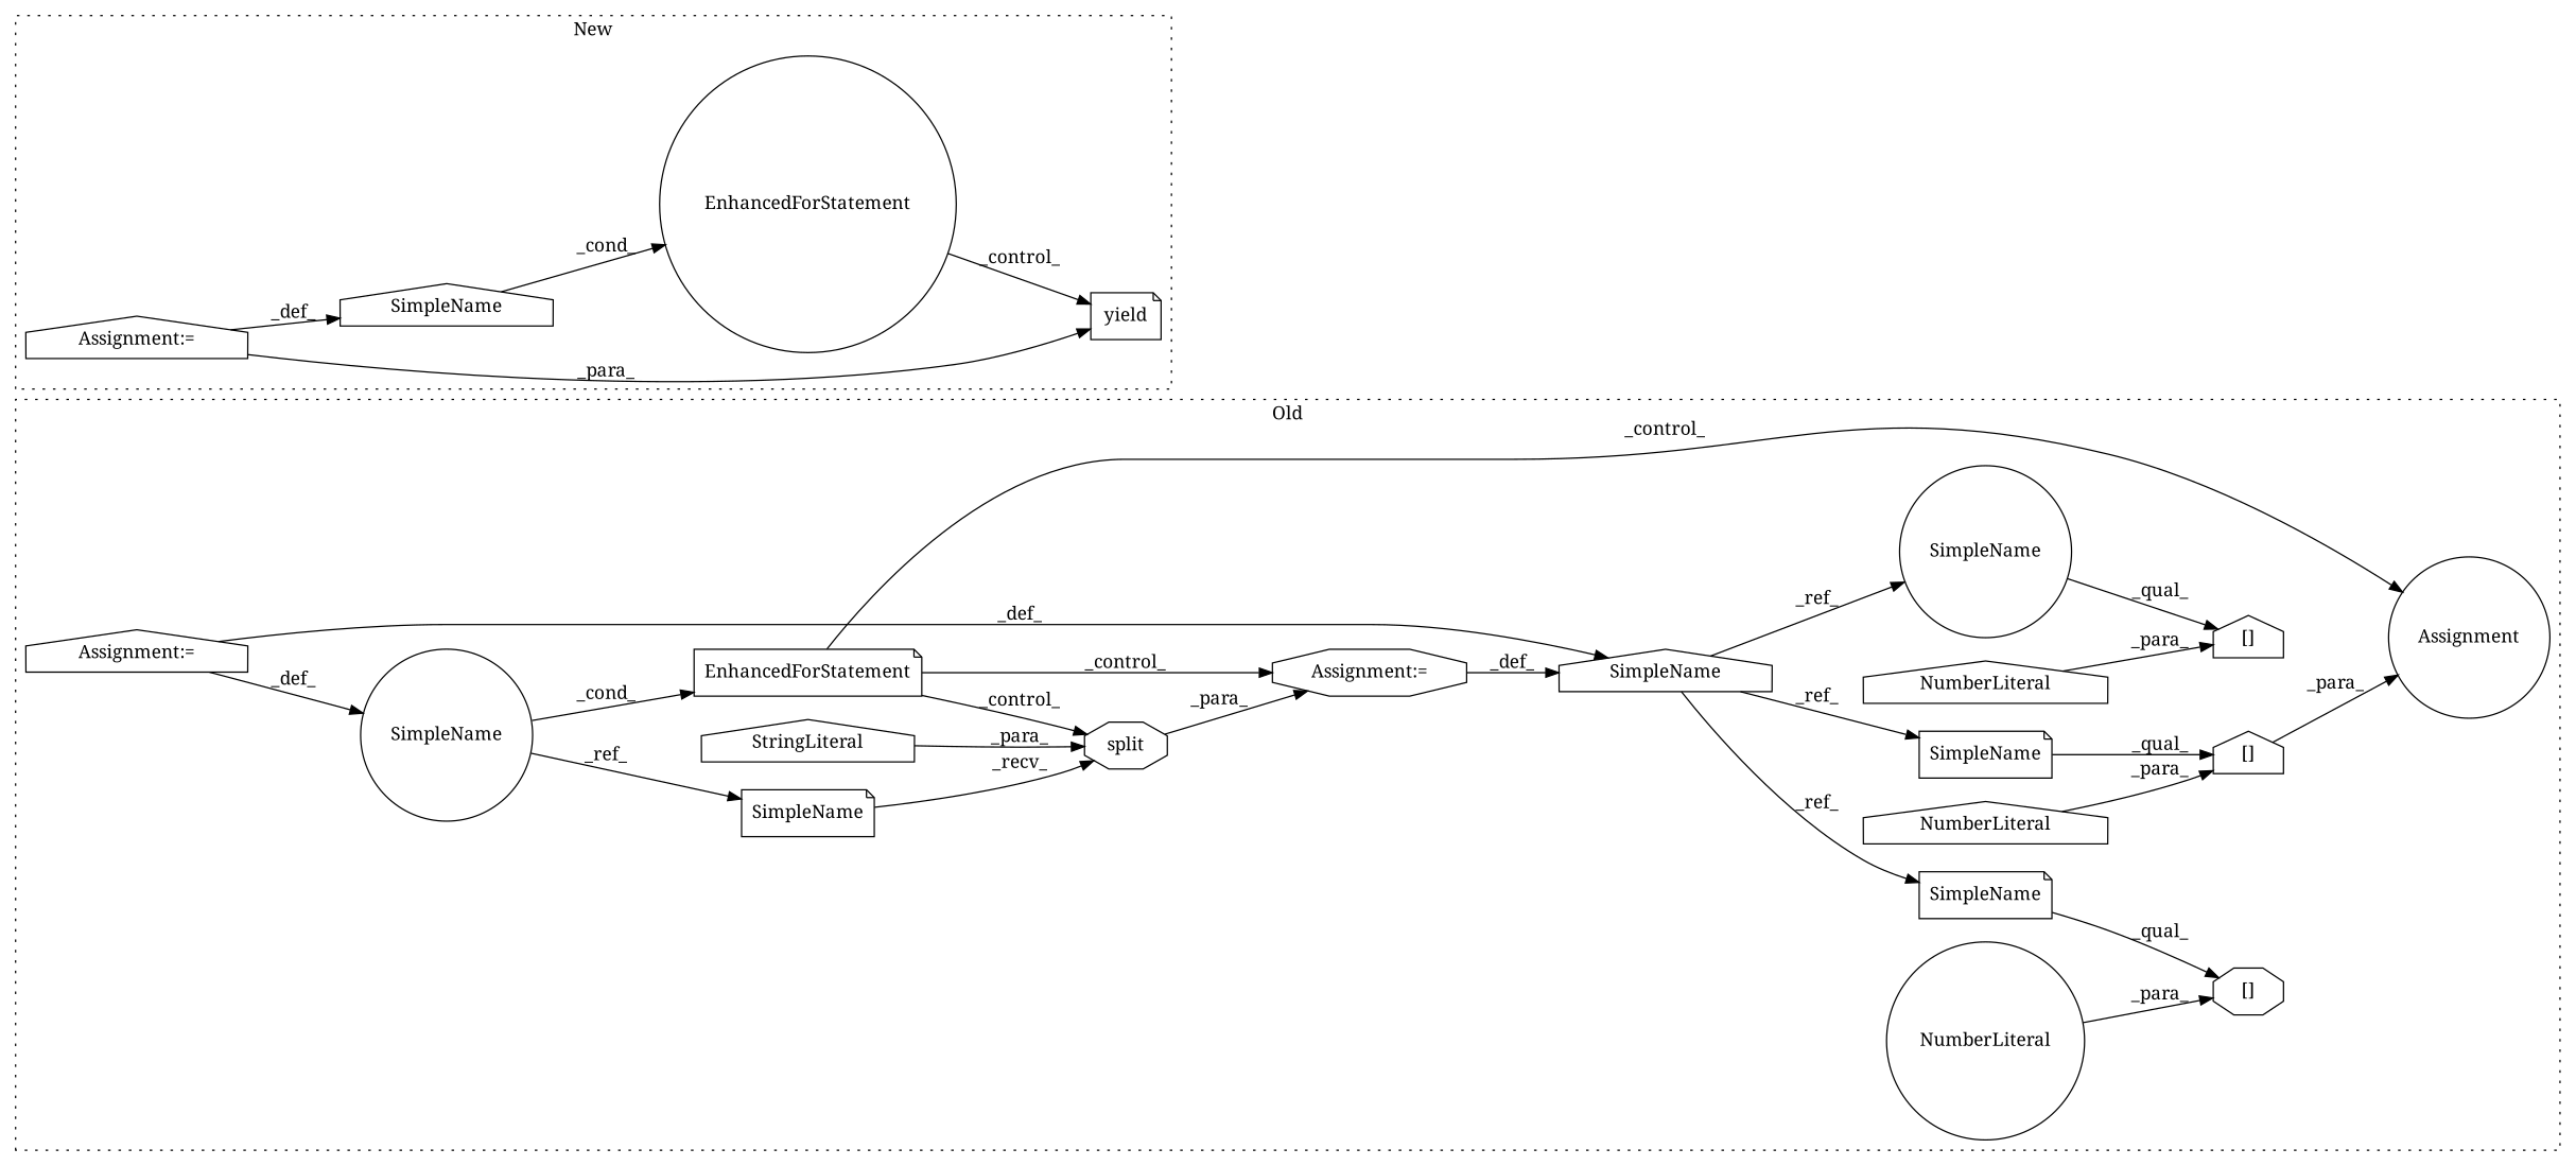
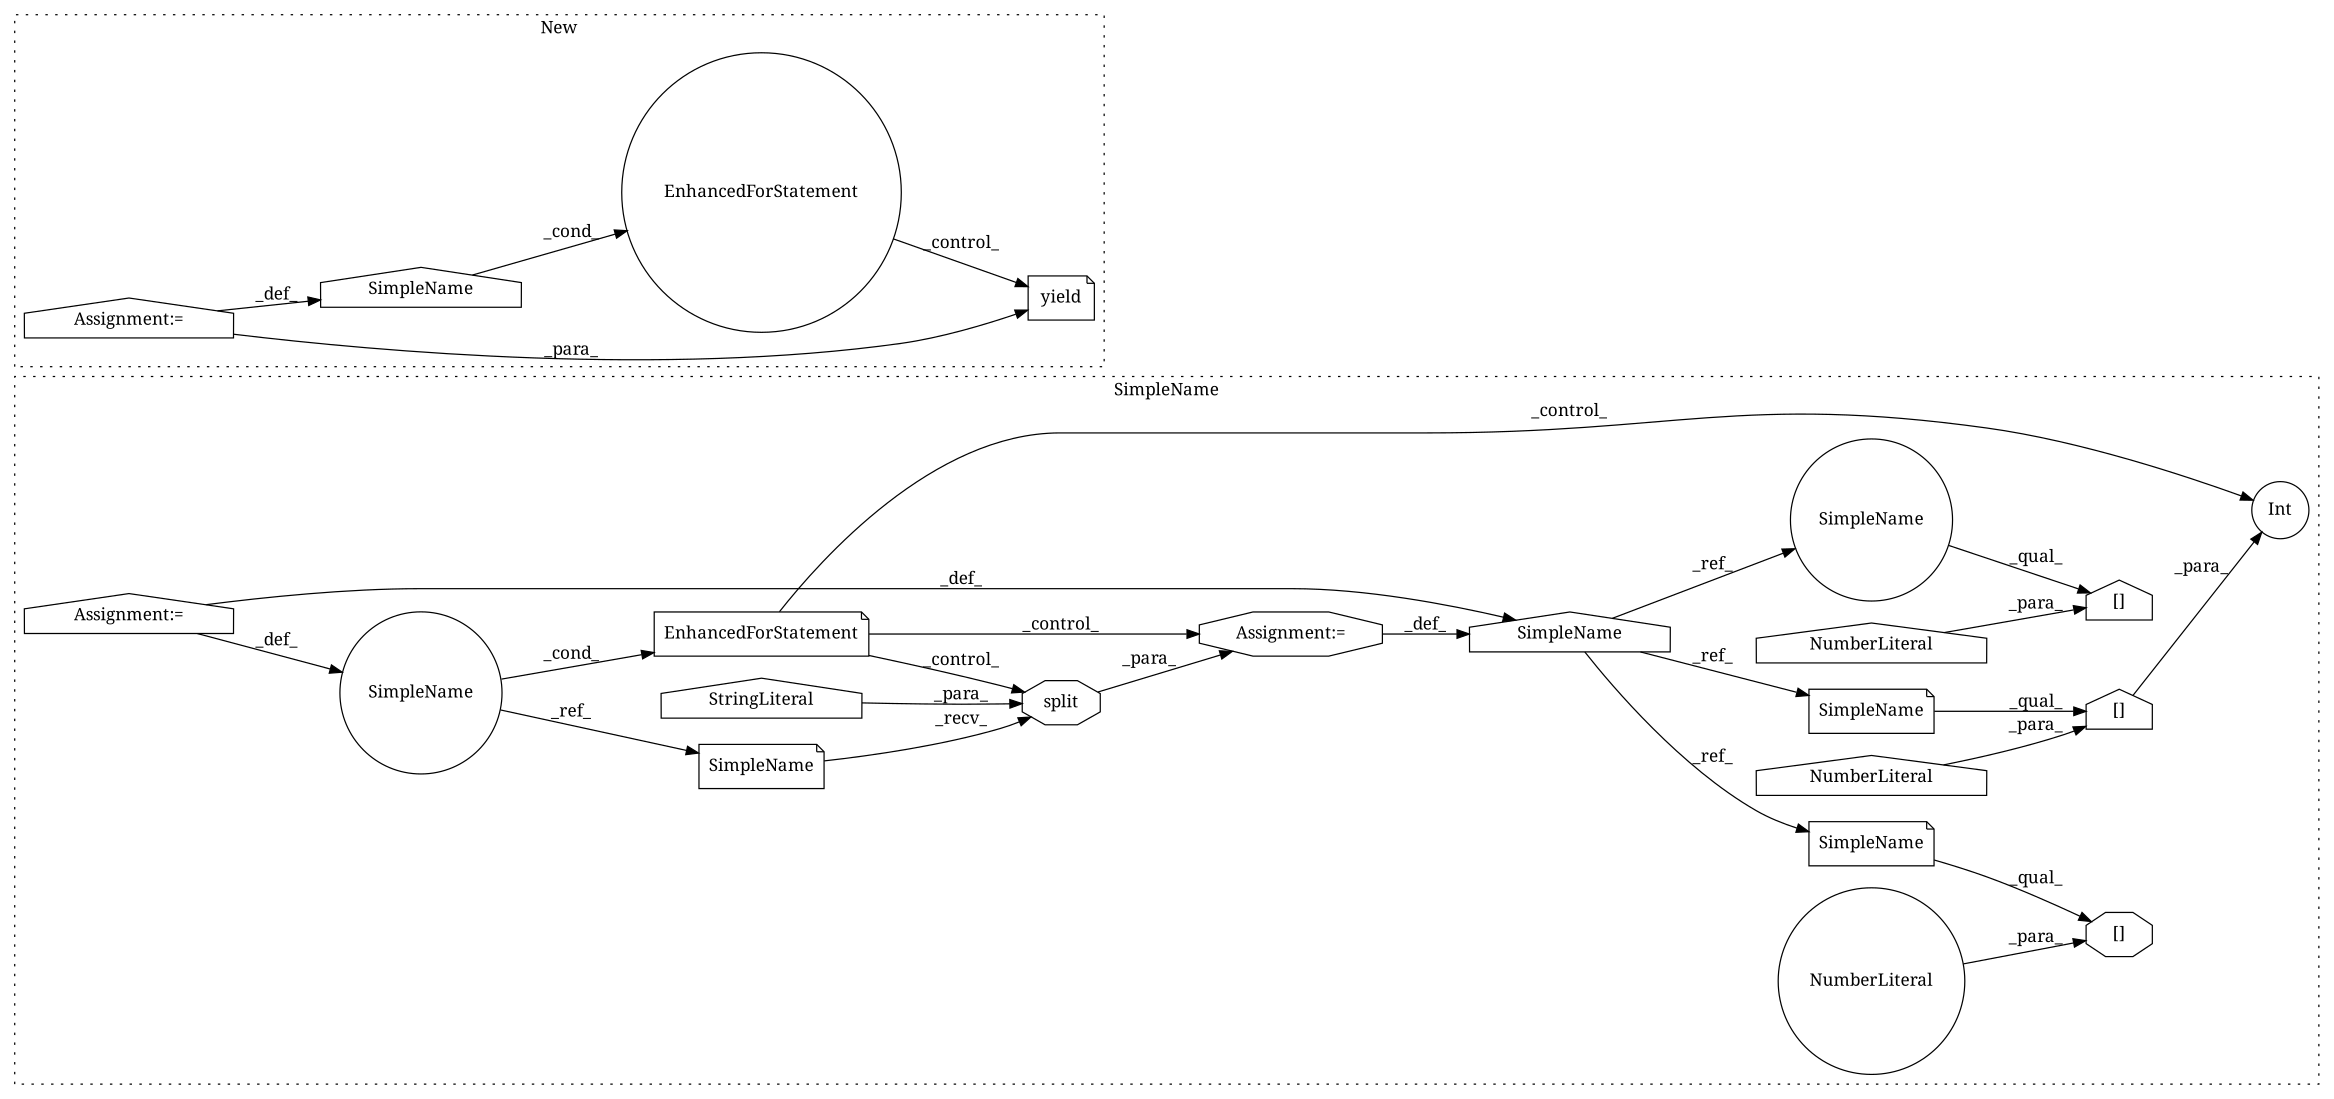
  digraph {
    fontname="Noto Serif"
    rankdir=LR
    node [a=42 fontname="Noto Serif" l=1 s="6275,6341" shape=house]
    edge [fontname="Noto Serif"]
-   n1 [a=32 l="4,1" label=Assignment s="6408,6420" shape=circle]
+   n1 [a=32 l="4,1" label=Int s="6408,6420" shape=circle]
    n2 [a=7 l="53,2" label="Assignment:="]
    n3 [a=7 label="Assignment:=" s=6356 shape=octagon]
    n4 [l=4 label=SimpleName s=6332 shape=circle]
    n5 [a=32 l="6,1" label=split s="6362,6372" shape=octagon]
    n6 [a=2 l="6,1" label="[]" s="6412,6419"]
    n7 [a=34 label=NumberLiteral s=6418]
    n8 [a=2 l="6,1" label="[]" s="6426,6433" shape=octagon]
    n9 [a=34 label=NumberLiteral s=6432 shape=circle]
    n10 [a=2 l="6,1" label="[]" s="6399,6406"]
    n11 [a=34 label=NumberLiteral s=6405]
    n12 [a=70 l="53,2" label=EnhancedForStatement shape=note]
    n13 [l=5 label=SimpleName s=6351]
    n14 [a=45 l=4 label=StringLiteral s=6368]
    n15 [l=5 label=SimpleName s=6399 shape=circle]
    n16 [l=5 label=SimpleName s=6412 shape=note]
    n17 [l=5 label=SimpleName s=6426 shape=note]
    n18 [l=4 label=SimpleName s=6357 shape=note]
    n19 [a=112 l=7 label=yield s=6364 shape=note]
    n20 [a=70 l="57,2" label=EnhancedForStatement s="6274,6352" shape=circle]
    n21 [label=SimpleName s=6335]
    n22 [a=7 l="57,2" label="Assignment:=" s="6274,6352"]
    subgraph cluster_1 {
-     label=Old
+     label=SimpleName
      style=dotted
      n1
      n2
      n3
      n4
      n5
      n6
      n7
      n8
      n9
      n10
      n11
      n12
      n13
      n14
      n15
      n16
      n17
      n18
    }
    subgraph cluster_2 {
      label=New
      style=dotted
      n19
      n20
      n21
      n22
    }
    n2 -> n4 [label=_def_]
    n2 -> n13 [label=_def_]
    n3 -> n13 [label=_def_]
    n4 -> n12 [label=_cond_]
    n4 -> n18 [label=_ref_]
    n5 -> n3 [label=_para_]
    n6 -> n1 [label=_para_]
    n7 -> n6 [label=_para_]
    n9 -> n8 [label=_para_]
    n11 -> n10 [label=_para_]
    n12 -> n1 [label=_control_]
    n12 -> n3 [label=_control_]
    n12 -> n5 [label=_control_]
    n13 -> n15 [label=_ref_]
    n13 -> n16 [label=_ref_]
    n13 -> n17 [label=_ref_]
    n14 -> n5 [label=_para_]
    n15 -> n10 [label=_qual_]
    n16 -> n6 [label=_qual_]
    n17 -> n8 [label=_qual_]
    n18 -> n5 [label=_recv_]
    n20 -> n19 [label=_control_]
    n21 -> n20 [label=_cond_]
    n22 -> n19 [label=_para_]
    n22 -> n21 [label=_def_]
  }
